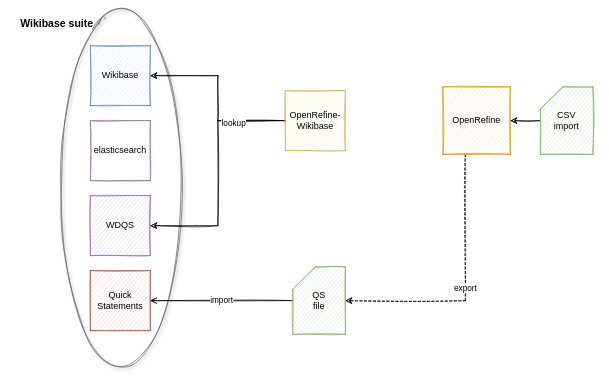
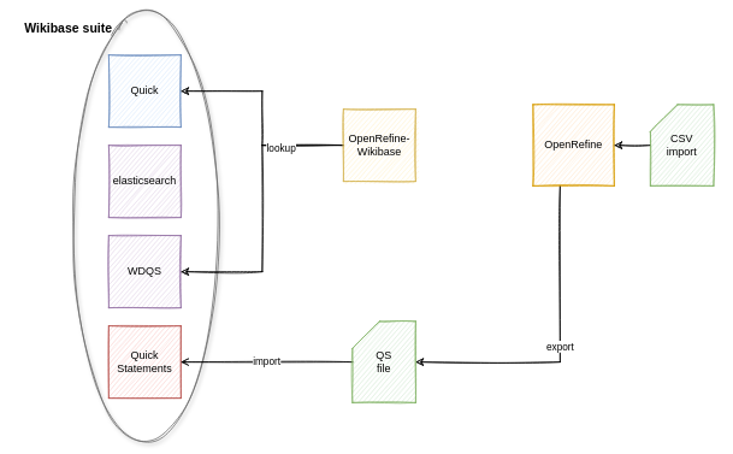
  <mxCell id="0" />
  <mxCell id="1" parent="0" />
  <mxCell id="2" value="" style="ellipse;whiteSpace=wrap;html=1;fillColor=none;strokeColor=#666666;fontColor=#333333;sketch=1;shadow=1;" parent="1" vertex="1"><mxGeometry x="76" y="20" width="170" height="460" as="geometry" /></mxCell>
- <mxCell id="3" value="Wikibase" style="whiteSpace=wrap;html=1;aspect=fixed;fillColor=#dae8fc;strokeColor=#6c8ebf;sketch=1;" parent="1" vertex="1"><mxGeometry x="120" y="60" width="80" height="80" as="geometry" /></mxCell>
+ <mxCell id="3" value="Quick" style="whiteSpace=wrap;html=1;aspect=fixed;fillColor=#dae8fc;strokeColor=#6c8ebf;sketch=1;" parent="1" vertex="1"><mxGeometry x="120" y="60" width="80" height="80" as="geometry" /></mxCell>
  <mxCell id="4" value="Quick&lt;br&gt;Statements" style="whiteSpace=wrap;html=1;aspect=fixed;fillColor=#f8cecc;strokeColor=#b85450;sketch=1;" parent="1" vertex="1"><mxGeometry x="120" y="360" width="80" height="80" as="geometry" /></mxCell>
  <mxCell id="5" value="WDQS" style="whiteSpace=wrap;html=1;aspect=fixed;fillColor=#e1d5e7;strokeColor=#9673a6;sketch=1;" parent="1" vertex="1"><mxGeometry x="120" y="260" width="80" height="80" as="geometry" /></mxCell>
- <mxCell id="6" value="elasticsearch" style="whiteSpace=wrap;html=1;aspect=fixed;fillColor=#ffffff;strokeColor=#9673a6;sketch=1;" parent="1" vertex="1"><mxGeometry x="120" y="160" width="80" height="80" as="geometry" /></mxCell>
+ <mxCell id="6" value="elasticsearch" style="whiteSpace=wrap;html=1;aspect=fixed;fillColor=#e1d5e7;strokeColor=#9673a6;sketch=1;" parent="1" vertex="1"><mxGeometry x="120" y="160" width="80" height="80" as="geometry" /></mxCell>
  <mxCell id="7" value="&lt;b&gt;&lt;font style=&quot;font-size: 14px&quot;&gt;Wikibase suite&lt;/font&gt;&lt;/b&gt;" style="text;html=1;resizable=0;autosize=1;align=center;verticalAlign=middle;points=[];fillColor=none;strokeColor=none;rounded=0;sketch=1;" parent="1" vertex="1"><mxGeometry x="20" y="20" width="110" height="20" as="geometry" /></mxCell>
  <mxCell id="8" style="edgeStyle=orthogonalEdgeStyle;rounded=0;orthogonalLoop=1;jettySize=auto;html=1;exitX=0;exitY=0.5;exitDx=0;exitDy=0;sketch=1;" edge="1" parent="1" source="11" target="3"><mxGeometry relative="1" as="geometry" /></mxCell>
  <mxCell id="9" style="edgeStyle=orthogonalEdgeStyle;rounded=0;orthogonalLoop=1;jettySize=auto;html=1;entryX=1;entryY=0.5;entryDx=0;entryDy=0;sketch=1;" edge="1" parent="1" source="11" target="5"><mxGeometry relative="1" as="geometry" /></mxCell>
  <mxCell id="10" value="lookup" style="edgeLabel;html=1;align=center;verticalAlign=middle;resizable=0;points=[];" vertex="1" connectable="0" parent="9"><mxGeometry x="-0.562" y="3" relative="1" as="geometry"><mxPoint as="offset" /></mxGeometry></mxCell>
  <mxCell id="11" value="&lt;div&gt;OpenRefine-&lt;/div&gt;&lt;div&gt;Wikibase&lt;br&gt;&lt;/div&gt;" style="whiteSpace=wrap;html=1;aspect=fixed;fillColor=#fff2cc;strokeColor=#d6b656;sketch=1;" vertex="1" parent="1"><mxGeometry x="380" y="120" width="80" height="80" as="geometry" /></mxCell>
- <mxCell id="12" value="&lt;div&gt;export&lt;/div&gt;" style="edgeStyle=orthogonalEdgeStyle;rounded=0;orthogonalLoop=1;jettySize=auto;html=1;entryX=1;entryY=0.5;entryDx=0;entryDy=0;entryPerimeter=0;sketch=1;dashed=1;" edge="1" parent="1" source="13" target="15"><mxGeometry relative="1" as="geometry"><Array as="points"><mxPoint x="620" y="400" /></Array></mxGeometry></mxCell>
+ <mxCell id="12" value="&lt;div&gt;export&lt;/div&gt;" style="edgeStyle=orthogonalEdgeStyle;rounded=0;orthogonalLoop=1;jettySize=auto;html=1;entryX=1;entryY=0.5;entryDx=0;entryDy=0;entryPerimeter=0;sketch=1;" edge="1" parent="1" source="13" target="15"><mxGeometry relative="1" as="geometry"><Array as="points"><mxPoint x="620" y="400" /></Array></mxGeometry></mxCell>
  <mxCell id="13" value="OpenRefine" style="whiteSpace=wrap;html=1;aspect=fixed;fillColor=#ffe6cc;strokeColor=#d79b00;sketch=1;" vertex="1" parent="1"><mxGeometry x="590" y="115" width="90" height="90" as="geometry" /></mxCell>
  <mxCell id="14" value="import" style="edgeStyle=orthogonalEdgeStyle;rounded=0;orthogonalLoop=1;jettySize=auto;html=1;entryX=1;entryY=0.5;entryDx=0;entryDy=0;sketch=1;endArrow=open;" edge="1" parent="1" source="15" target="4"><mxGeometry relative="1" as="geometry" /></mxCell>
  <mxCell id="15" value="&lt;div&gt;QS&lt;/div&gt;&lt;div&gt;file&lt;br&gt;&lt;/div&gt;" style="shape=card;whiteSpace=wrap;html=1;fillColor=#d5e8d4;strokeColor=#82b366;sketch=1;" vertex="1" parent="1"><mxGeometry x="390" y="355" width="70" height="90" as="geometry" /></mxCell>
  <mxCell id="16" style="edgeStyle=orthogonalEdgeStyle;rounded=0;sketch=1;orthogonalLoop=1;jettySize=auto;html=1;startArrow=none;startFill=0;" edge="1" parent="1" source="17" target="13"><mxGeometry relative="1" as="geometry" /></mxCell>
  <mxCell id="17" value="&lt;div&gt;CSV&lt;/div&gt;&lt;div&gt;import&lt;br&gt;&lt;/div&gt;" style="shape=card;whiteSpace=wrap;html=1;fillColor=#d5e8d4;strokeColor=#82b366;sketch=1;" vertex="1" parent="1"><mxGeometry x="720" y="115" width="70" height="90" as="geometry" /></mxCell>
